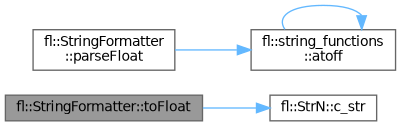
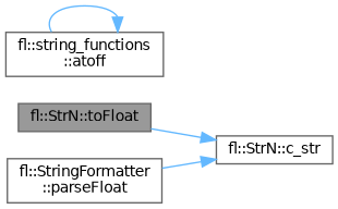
  digraph {
    rankdir=LR
    node [color=grey40 fillcolor=white fontname=Helvetica fontsize=10 shape=box style=filled]
    edge [color=steelblue1 fontname=Helvetica fontsize=10 labelfontname=Helvetica labelfontsize=10 style=solid]
-   n1 [color=gray40 fillcolor=grey60 fontcolor=black height=0.2 label="fl::StringFormatter::toFloat" width=0.4]
+   n1 [color=gray40 fillcolor=grey60 fontcolor=black height=0.2 label="fl::StrN::toFloat" width=0.4]
    n2 [height=0.2 label="fl::StrN::c_str" width=0.4]
    n3 [height=0.2 label="fl::StringFormatter\l::parseFloat" width=0.4]
    n4 [height=0.2 label="fl::string_functions\l::atoff" width=0.4]
    n1 -> n2
-   n3 -> n4
+   n3 -> n2
    n4 -> n4
  }
